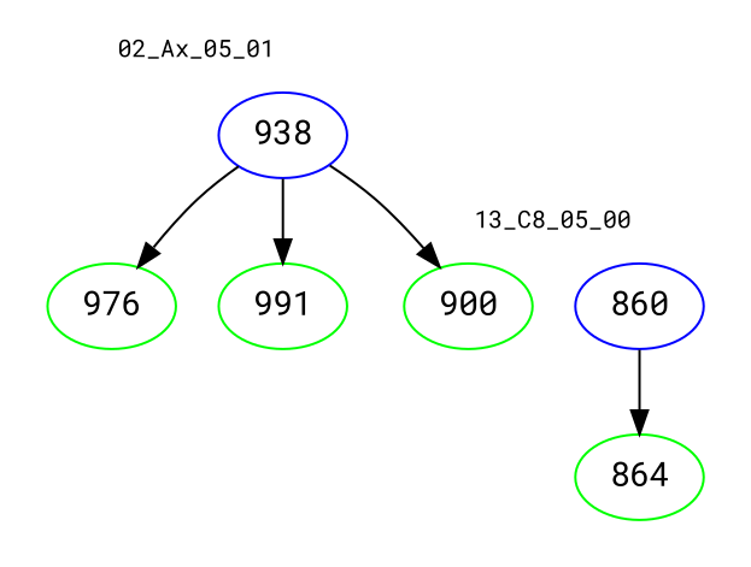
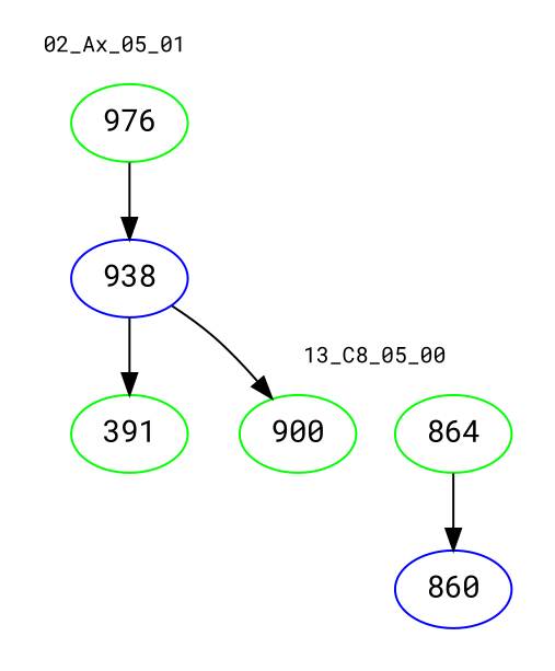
  digraph {
    fontname="Roboto Mono"
    node [color=green fontname="Roboto Mono"]
    edge [color=black fontname="Roboto Mono"]
    n1 [label=976]
    n2 [color=blue label=938]
-   n3 [label=991]
+   n3 [label=391]
    n4 [label=864]
    n5 [color=blue label=860]
    n6 [label=900]
    subgraph cluster_1 {
      color=white
      fontsize=10
      label="02_Ax_05_01"
      n1
      n2
      n3
    }
    subgraph cluster_2 {
      color=white
      fontsize=10
      label="13_C8_05_00"
      n4
      n5
      n6
    }
-   n2 -> n1
+   n1 -> n2
    n2 -> n3
    n2 -> n6
-   n5 -> n4
+   n4 -> n5
  }
